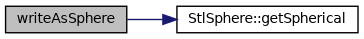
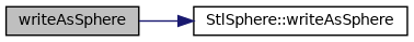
  digraph {
    rankdir=LR
    node [color=black fontname=Helvetica fontsize=10 shape=record style=filled]
    n1 [fillcolor=grey75 fontcolor=black height=0.2 label=writeAsSphere width=0.4]
-   n2 [fillcolor=white height=0.2 label="StlSphere::getSpherical" width=0.4]
+   n2 [fillcolor=white height=0.2 label="StlSphere::writeAsSphere" width=0.4]
    n1 -> n2 [color=midnightblue fontname=Helvetica fontsize=10 labelfontname=Helvetica labelfontsize=10 style=solid]
  }
